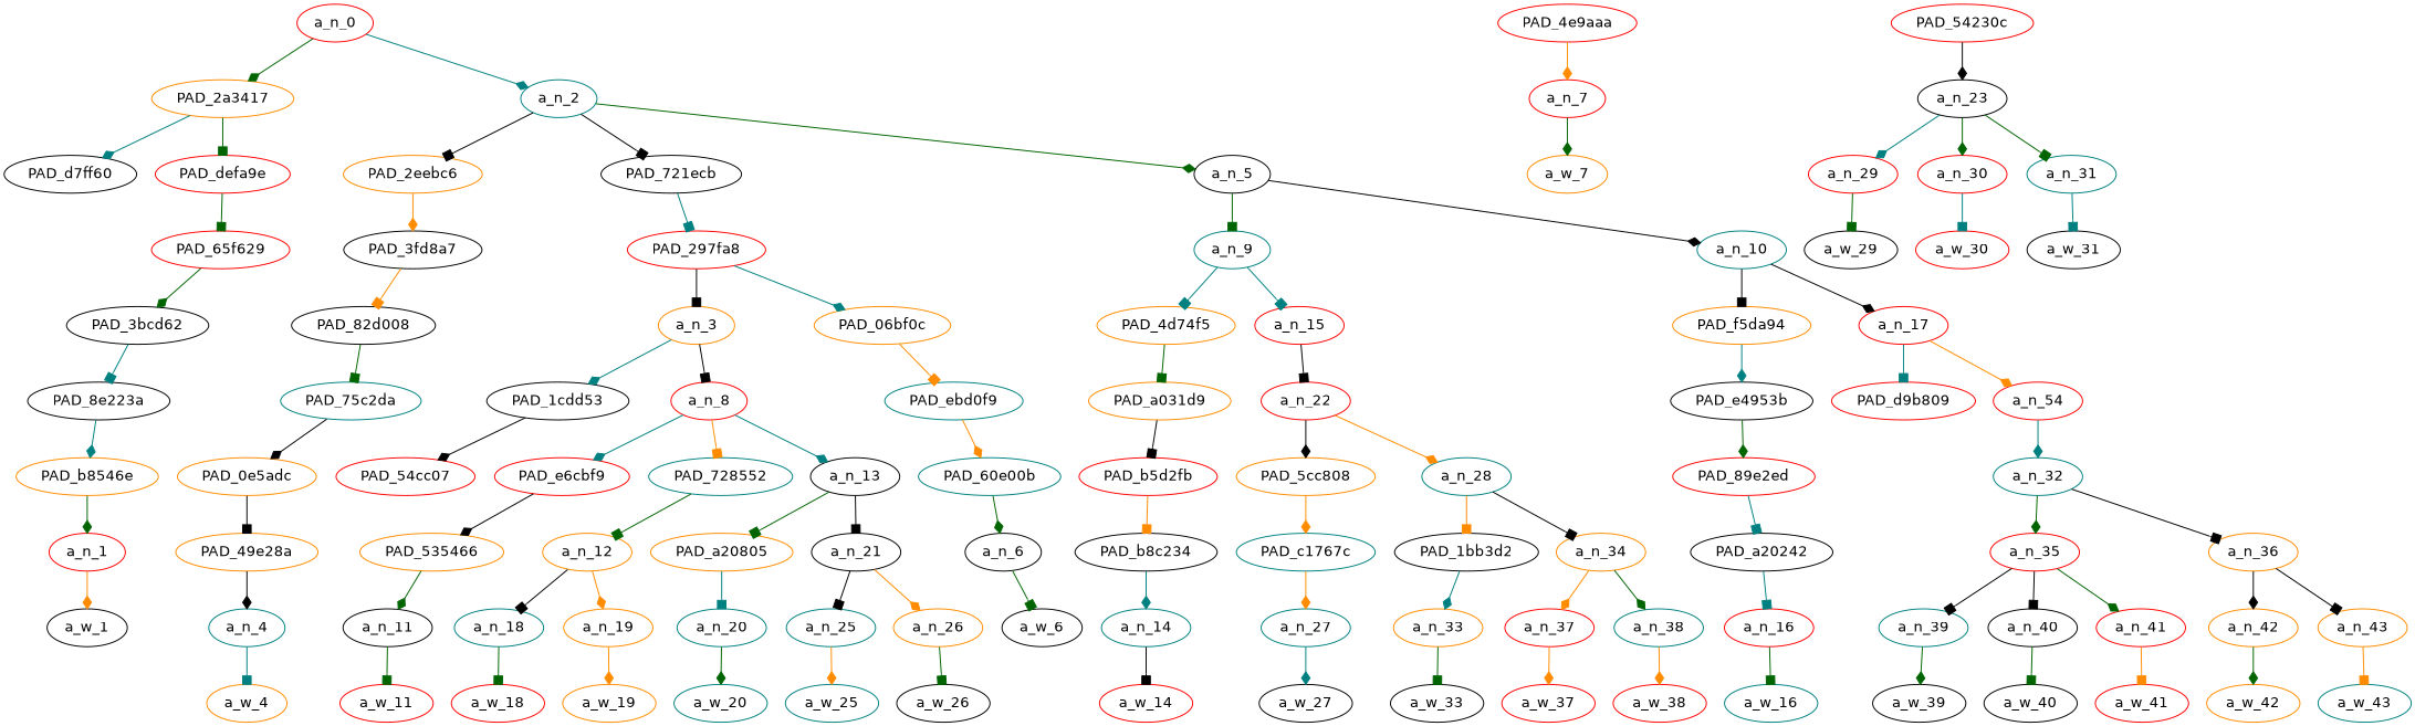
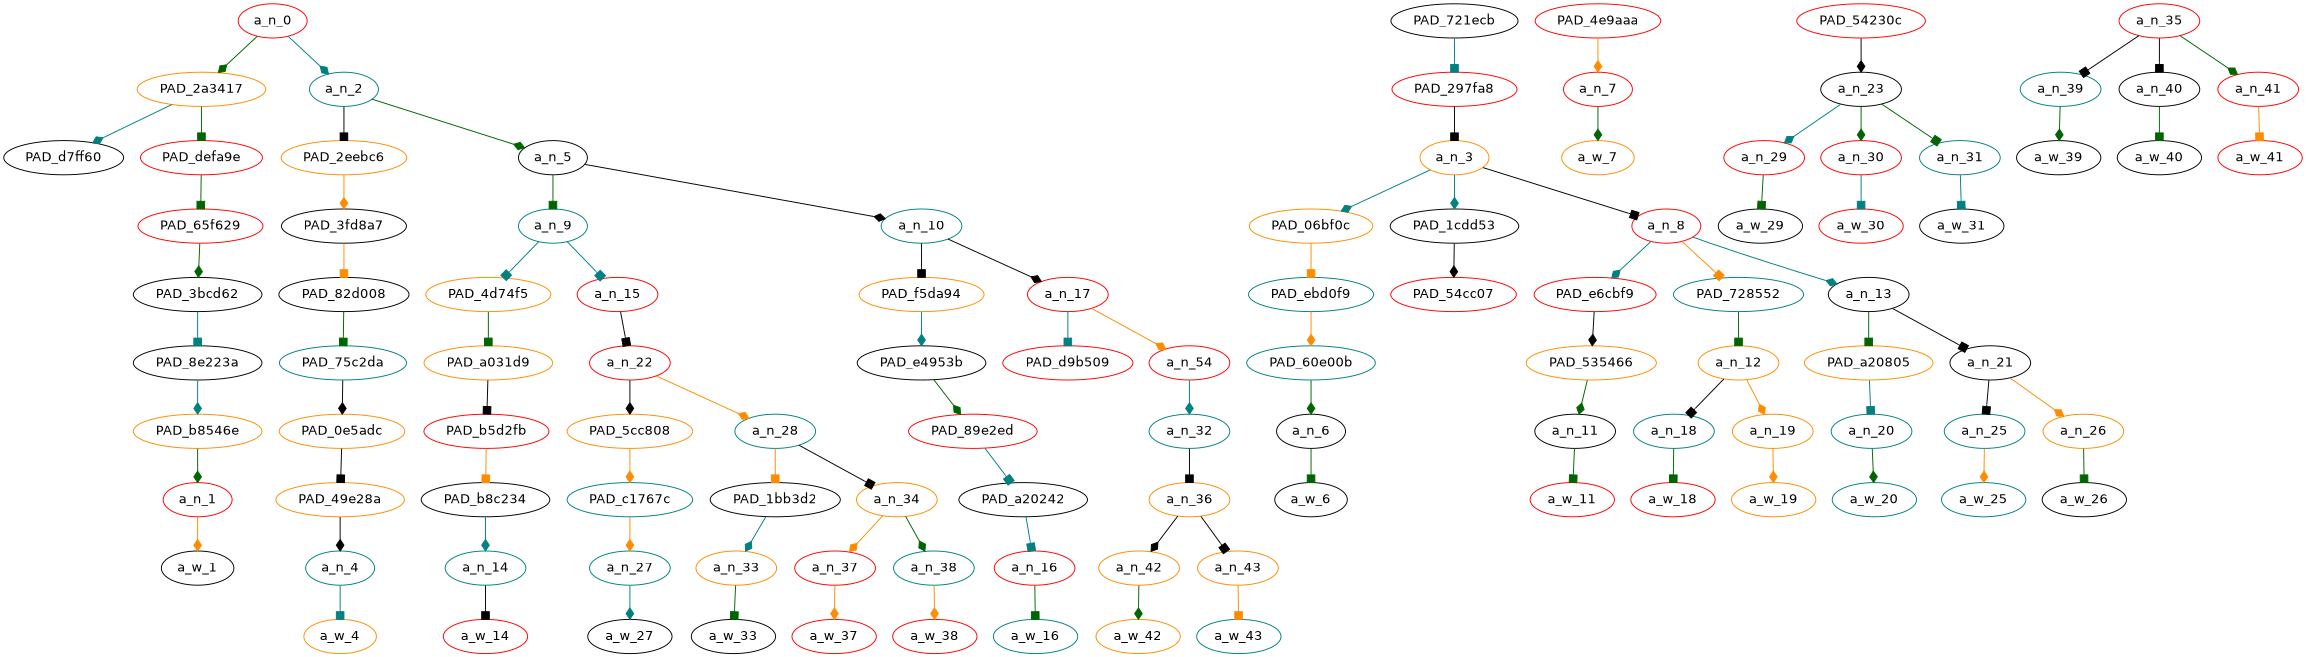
  strict digraph {
    fontname="DejaVu Sans"
    node [color=red div_dir=1 fontname="DejaVu Sans" index=0 level=1 text_span="[0]" value=0.03218085]
    edge [arrowhead=diamond color=darkgreen fontname="DejaVu Sans"]
    a_n_0 [level=9 text_span="[0, 1, 2, 3, 4, 5, 6, 7, 8, 9, 10, 11, 12, 13, 14, 15, 16, 17, 18, 19, 20, 21, 22, 23]" value=0.99999998]
    PAD_2a3417 [color=darkorange level=8]
    a_n_2 [color=teal index=1 level=8 text_span="[1, 2, 3, 4, 5, 6, 7, 8, 9, 10, 11, 12, 13, 14, 15, 16, 17, 18, 19, 20, 21, 22, 23]" value=0.96731634]
    PAD_d7ff60 [color=black level=7]
    PAD_defa9e [level=6]
    PAD_2eebc6 [color=darkorange div_dir=-1 index=2 level=7 text_span="[9]" value=0.02174963]
    PAD_721ecb [color=black index=1 level=7 text_span="[1, 2, 3, 4, 5, 6, 7, 8]" value=0.26079390]
    a_n_5 [color=black index=3 level=7 text_span="[10, 11, 12, 13, 14, 15, 16, 17, 18, 19, 20, 21, 22, 23]" value=0.68430639]
    PAD_3fd8a7 [color=black div_dir=-1 index=2 level=6 text_span="[9]" value=0.02174963]
    PAD_297fa8 [index=1 level=6 text_span="[1, 2, 3, 4, 5, 6, 7, 8]" value=0.26079390]
    a_n_9 [color=teal index=3 level=6 text_span="[10, 11, 12, 13, 14]" value=0.09546231]
    a_n_10 [color=teal index=4 level=6 text_span="[15, 16, 17, 18, 19, 20, 21, 22, 23]" value=0.58843086]
    PAD_65f629 [level=5]
    PAD_3bcd62 [color=black level=4]
    PAD_8e223a [color=black level=3]
    PAD_b8546e [color=darkorange level=2]
    a_n_1
    a_w_1 [color=black div_dir=0 level=0 value=when]
    PAD_82d008 [color=black div_dir=-1 index=2 level=5 text_span="[9]" value=0.02174963]
    a_n_3 [color=darkorange index=1 level=5 text_span="[1, 2, 3, 4, 5, 6, 7, 8]" value=0.26079390]
    PAD_4d74f5 [color=darkorange index=3 level=5 text_span="[10]" value=0.01685840]
    a_n_15 [div_dir=-1 index=4 level=5 text_span="[11, 12, 13, 14]" value=0.07860278]
    PAD_f5da94 [color=darkorange index=5 level=5 text_span="[15]" value=0.01908151]
    a_n_17 [index=6 level=5 text_span="[16, 17, 18, 19, 20, 21, 22, 23]" value=0.56886964]
    PAD_75c2da [color=teal div_dir=-1 index=4 level=4 text_span="[9]" value=0.02174963]
    PAD_0e5adc [color=darkorange div_dir=-1 index=6 level=3 text_span="[9]" value=0.02174963]
    PAD_49e28a [color=darkorange div_dir=-1 index=7 level=2 text_span="[9]" value=0.02174963]
    a_n_4 [color=teal div_dir=-1 index=9 text_span="[9]" value=0.02174963]
    a_w_4 [color=darkorange div_dir=0 index=9 level=0 text_span="[9]" value=but]
    PAD_06bf0c [color=darkorange index=1 level=4 text_span="[1]" value=0.02860028]
    PAD_1cdd53 [color=black index=2 level=4 text_span="[2]" value=0.02263578]
    a_n_8 [index=3 level=4 text_span="[3, 4, 5, 6, 7, 8]" value=0.20930111]
    PAD_ebd0f9 [color=teal index=1 level=3 text_span="[1]" value=0.02860028]
    PAD_54cc07 [index=2 level=3 text_span="[2]" value=0.02263578]
    PAD_e6cbf9 [index=3 level=3 text_span="[3]" value=0.02577813]
    PAD_728552 [color=teal index=4 level=3 text_span="[4, 5]" value=0.06991375]
    a_n_13 [color=black index=5 level=3 text_span="[6, 7, 8]" value=0.11335159]
    PAD_60e00b [color=teal index=1 level=2 text_span="[1]" value=0.02860028]
    PAD_535466 [color=darkorange index=3 level=2 text_span="[3]" value=0.02577813]
    a_n_12 [color=darkorange index=4 level=2 text_span="[4, 5]" value=0.06991375]
    PAD_a20805 [color=darkorange index=5 level=2 text_span="[6]" value=0.02599492]
    a_n_21 [color=black index=6 level=2 text_span="[7, 8]" value=0.08721570]
    a_n_6 [color=black index=1 text_span="[1]" value=0.02860028]
    a_w_6 [color=black div_dir=0 index=1 level=0 text_span="[1]" value=their]
    PAD_4e9aaa [index=2 level=2 text_span="[2]" value=0.02263578]
    a_n_7 [index=2 text_span="[2]" value=0.02263578]
    a_w_7 [color=darkorange div_dir=0 index=2 level=0 text_span="[2]" value=still]
    a_n_11 [color=black index=3 text_span="[3]" value=0.02577813]
    a_n_18 [color=teal div_dir=-1 index=4 text_span="[4]" value=0.02222246]
    a_n_19 [color=darkorange index=5 text_span="[5]" value=0.04745826]
    a_n_20 [color=teal index=6 text_span="[6]" value=0.02599492]
    a_n_25 [color=teal div_dir=-1 index=7 text_span="[7]" value=0.04319907]
    a_n_26 [color=darkorange index=8 text_span="[8]" value=0.04385148]
    a_w_11 [div_dir=0 index=3 level=0 text_span="[3]" value=putting]
    a_w_18 [div_dir=0 index=4 level=0 text_span="[4]" value=the]
    a_w_19 [color=darkorange div_dir=0 index=5 level=0 text_span="[5]" value=dead]
    a_w_20 [color=teal div_dir=0 index=6 level=0 text_span="[6]" value=in]
    a_w_25 [color=teal div_dir=0 index=7 level=0 text_span="[7]" value=body]
    a_w_26 [color=black div_dir=0 index=8 level=0 text_span="[8]" value=bags]
    PAD_a031d9 [color=darkorange index=5 level=4 text_span="[10]" value=0.01685840]
    a_n_22 [div_dir=-1 index=6 level=4 text_span="[11, 12, 13, 14]" value=0.07858734]
    PAD_e4953b [color=black index=7 level=4 text_span="[15]" value=0.01908151]
-   PAD_d9b809 [index=8 level=4 text_span="[16, 17, 18]" value=0.29509288]
+   PAD_d9b809 [index=8 level=4 text_span="[16, 17, 18]" value=0.29509288 label=PAD_d9b509]
    n64 [index=9 label=a_n_54 level=4 text_span="[19, 20, 21, 22, 23]" value=0.27328624]
    PAD_b5d2fb [index=7 level=3 text_span="[10]" value=0.01685840]
    PAD_5cc808 [color=darkorange div_dir=-1 index=8 level=3 text_span="[11]" value=0.02069245]
    a_n_28 [color=teal index=9 level=3 text_span="[12, 13, 14]" value=0.05787944]
    PAD_b8c234 [color=black index=8 level=2 text_span="[10]" value=0.01685840]
    a_n_14 [color=teal index=10 text_span="[10]" value=0.01685840]
    a_w_14 [div_dir=0 index=10 level=0 text_span="[10]" value=all]
    PAD_c1767c [color=teal div_dir=-1 index=9 level=2 text_span="[11]" value=0.02069245]
    PAD_1bb3d2 [color=black div_dir=-1 index=10 level=2 text_span="[12]" value=0.01758139]
    a_n_34 [color=darkorange index=11 level=2 text_span="[13, 14]" value=0.04029647]
    a_n_27 [color=teal div_dir=-1 index=11 text_span="[11]" value=0.02069245]
    a_n_33 [color=darkorange div_dir=-1 index=12 text_span="[12]" value=0.01758139]
    a_n_37 [index=13 text_span="[13]" value=0.02062626]
    a_n_38 [color=teal index=14 text_span="[14]" value=0.01962720]
    a_w_27 [color=black div_dir=0 index=11 level=0 text_span="[11]" value=you]
    a_w_33 [color=black div_dir=0 index=12 level=0 text_span="[12]" value=can]
    a_w_37 [div_dir=0 index=13 level=0 text_span="[13]" value=think]
    a_w_38 [div_dir=0 index=14 level=0 text_span="[14]" value=about]
    PAD_89e2ed [index=10 level=3 text_span="[15]" value=0.01908151]
    a_n_32 [color=teal index=12 level=3 text_span="[19, 20, 21, 22, 23]" value=0.27287306]
    PAD_a20242 [color=black index=12 level=2 text_span="[15]" value=0.01908151]
    a_n_16 [index=15 text_span="[15]" value=0.01908151]
    a_w_16 [color=teal div_dir=0 index=15 level=0 text_span="[15]" value=is]
    PAD_54230c [index=11 level=3 text_span="[16, 17, 18]" value=0.29509288]
    a_n_23 [color=black index=13 level=2 text_span="[16, 17, 18]" value=0.29509288]
    a_n_35 [index=14 level=2 text_span="[19, 20, 21]" value=0.20523832]
    a_n_36 [color=darkorange index=15 level=2 text_span="[22, 23]" value=0.06722157]
    a_n_29 [index=16 text_span="[16]" value=0.02409013]
    a_n_30 [index=17 text_span="[17]" value=0.03790214]
    a_n_31 [color=teal index=18 text_span="[18]" value=0.23282592]
    a_w_29 [color=black div_dir=0 index=16 level=0 text_span="[16]" value=the1]
    a_w_30 [div_dir=0 index=17 level=0 text_span="[17]" value=backlash]
    a_w_31 [color=black div_dir=0 index=18 level=0 text_span="[18]" value=islamophobia]
    a_n_39 [color=teal index=19 text_span="[19]" value=0.02565540]
    a_n_40 [color=black index=20 text_span="[20]" value=0.13987492]
    a_n_41 [index=21 text_span="[21]" value=0.03945405]
    a_n_42 [color=darkorange index=22 text_span="[22]" value=0.02984914]
    a_n_43 [color=darkorange index=23 text_span="[23]" value=0.03699839]
    a_w_39 [color=black div_dir=0 index=19 level=0 text_span="[19]" value=the2]
    a_w_40 [color=black div_dir=0 index=20 level=0 text_span="[20]" value=moslem]
    a_w_41 [div_dir=0 index=21 level=0 text_span="[21]" value=community]
    a_w_42 [color=darkorange div_dir=0 index=22 level=0 text_span="[22]" value=might]
    a_w_43 [color=teal div_dir=0 index=23 level=0 text_span="[23]" value=face]
    a_n_0 -> PAD_2a3417
    a_n_0 -> a_n_2 [color=teal]
    PAD_2a3417 -> PAD_d7ff60 [color=teal]
    PAD_2a3417 -> PAD_defa9e [arrowhead=box]
    a_n_2 -> PAD_2eebc6 [arrowhead=box color=black]
-   a_n_2 -> PAD_721ecb [arrowhead=box color=black]
    a_n_2 -> a_n_5
    PAD_defa9e -> PAD_65f629 [arrowhead=box]
    PAD_2eebc6 -> PAD_3fd8a7 [color=darkorange]
    PAD_721ecb -> PAD_297fa8 [arrowhead=box color=teal]
    a_n_5 -> a_n_9 [arrowhead=box]
    a_n_5 -> a_n_10 [color=black]
    PAD_3fd8a7 -> PAD_82d008 [arrowhead=box color=darkorange]
    PAD_297fa8 -> a_n_3 [arrowhead=box color=black]
    a_n_9 -> PAD_4d74f5 [arrowhead=box color=teal]
    a_n_9 -> a_n_15 [arrowhead=box color=teal]
    a_n_10 -> PAD_f5da94 [arrowhead=box color=black]
    a_n_10 -> a_n_17 [color=black]
    PAD_65f629 -> PAD_3bcd62
    PAD_3bcd62 -> PAD_8e223a [arrowhead=box color=teal]
    PAD_8e223a -> PAD_b8546e [color=teal]
    PAD_b8546e -> a_n_1
    a_n_1 -> a_w_1 [color=darkorange]
    PAD_82d008 -> PAD_75c2da [arrowhead=box]
-   PAD_297fa8 -> PAD_06bf0c [color=teal]
+   a_n_3 -> PAD_06bf0c [color=teal]
    a_n_3 -> PAD_1cdd53 [color=teal]
    a_n_3 -> a_n_8 [arrowhead=box color=black]
    PAD_4d74f5 -> PAD_a031d9 [arrowhead=box]
    a_n_15 -> a_n_22 [arrowhead=box color=black]
    PAD_f5da94 -> PAD_e4953b [color=teal]
    a_n_17 -> PAD_d9b809 [arrowhead=box color=teal]
    a_n_17 -> n64 [color=darkorange]
    PAD_75c2da -> PAD_0e5adc [color=black]
    PAD_0e5adc -> PAD_49e28a [arrowhead=box color=black]
    PAD_49e28a -> a_n_4 [color=black]
    a_n_4 -> a_w_4 [arrowhead=box color=teal]
    PAD_06bf0c -> PAD_ebd0f9 [arrowhead=box color=darkorange]
    PAD_1cdd53 -> PAD_54cc07 [color=black]
    a_n_8 -> PAD_e6cbf9 [color=teal]
    a_n_8 -> PAD_728552 [arrowhead=box color=darkorange]
    a_n_8 -> a_n_13 [color=teal]
    PAD_ebd0f9 -> PAD_60e00b [color=darkorange]
    PAD_e6cbf9 -> PAD_535466 [color=black]
    PAD_728552 -> a_n_12 [arrowhead=box]
    a_n_13 -> PAD_a20805 [arrowhead=box]
    a_n_13 -> a_n_21 [arrowhead=box color=black]
    PAD_60e00b -> a_n_6
    PAD_535466 -> a_n_11
    a_n_12 -> a_n_18 [arrowhead=box color=black]
    a_n_12 -> a_n_19 [color=darkorange]
    PAD_a20805 -> a_n_20 [arrowhead=box color=teal]
    a_n_21 -> a_n_25 [arrowhead=box color=black]
    a_n_21 -> a_n_26 [color=darkorange]
    a_n_6 -> a_w_6 [arrowhead=box]
    PAD_4e9aaa -> a_n_7 [color=darkorange]
    a_n_7 -> a_w_7
    a_n_11 -> a_w_11 [arrowhead=box]
    a_n_18 -> a_w_18 [arrowhead=box]
    a_n_19 -> a_w_19 [color=darkorange]
    a_n_20 -> a_w_20
    a_n_25 -> a_w_25 [color=darkorange]
    a_n_26 -> a_w_26 [arrowhead=box]
    PAD_a031d9 -> PAD_b5d2fb [arrowhead=box color=black]
    a_n_22 -> PAD_5cc808 [color=black]
    a_n_22 -> a_n_28 [color=darkorange]
    PAD_e4953b -> PAD_89e2ed
    n64 -> a_n_32 [color=teal]
    PAD_b5d2fb -> PAD_b8c234 [arrowhead=box color=darkorange]
    PAD_5cc808 -> PAD_c1767c [color=darkorange]
    a_n_28 -> PAD_1bb3d2 [arrowhead=box color=darkorange]
    a_n_28 -> a_n_34 [arrowhead=box color=black]
    PAD_b8c234 -> a_n_14 [color=teal]
    a_n_14 -> a_w_14 [arrowhead=box color=black]
    PAD_c1767c -> a_n_27 [color=darkorange]
    PAD_1bb3d2 -> a_n_33 [color=teal]
    a_n_34 -> a_n_37 [color=darkorange]
    a_n_34 -> a_n_38
    a_n_27 -> a_w_27 [color=teal]
    a_n_33 -> a_w_33 [arrowhead=box]
    a_n_37 -> a_w_37 [color=darkorange]
    a_n_38 -> a_w_38 [color=darkorange]
    PAD_89e2ed -> PAD_a20242 [arrowhead=box color=teal]
-   a_n_32 -> a_n_35
    a_n_32 -> a_n_36 [arrowhead=box color=black]
    PAD_a20242 -> a_n_16 [arrowhead=box color=teal]
    a_n_16 -> a_w_16 [arrowhead=box]
    PAD_54230c -> a_n_23 [color=black]
    a_n_23 -> a_n_29 [color=teal]
    a_n_23 -> a_n_30
    a_n_23 -> a_n_31 [arrowhead=box]
    a_n_35 -> a_n_39 [arrowhead=box color=black]
    a_n_35 -> a_n_40 [arrowhead=box color=black]
    a_n_35 -> a_n_41
    a_n_36 -> a_n_42 [color=black]
    a_n_36 -> a_n_43 [arrowhead=box color=black]
    a_n_29 -> a_w_29 [arrowhead=box]
    a_n_30 -> a_w_30 [arrowhead=box color=teal]
    a_n_31 -> a_w_31 [arrowhead=box color=teal]
    a_n_39 -> a_w_39
    a_n_40 -> a_w_40 [arrowhead=box]
    a_n_41 -> a_w_41 [arrowhead=box color=darkorange]
    a_n_42 -> a_w_42
    a_n_43 -> a_w_43 [arrowhead=box color=darkorange]
  }
